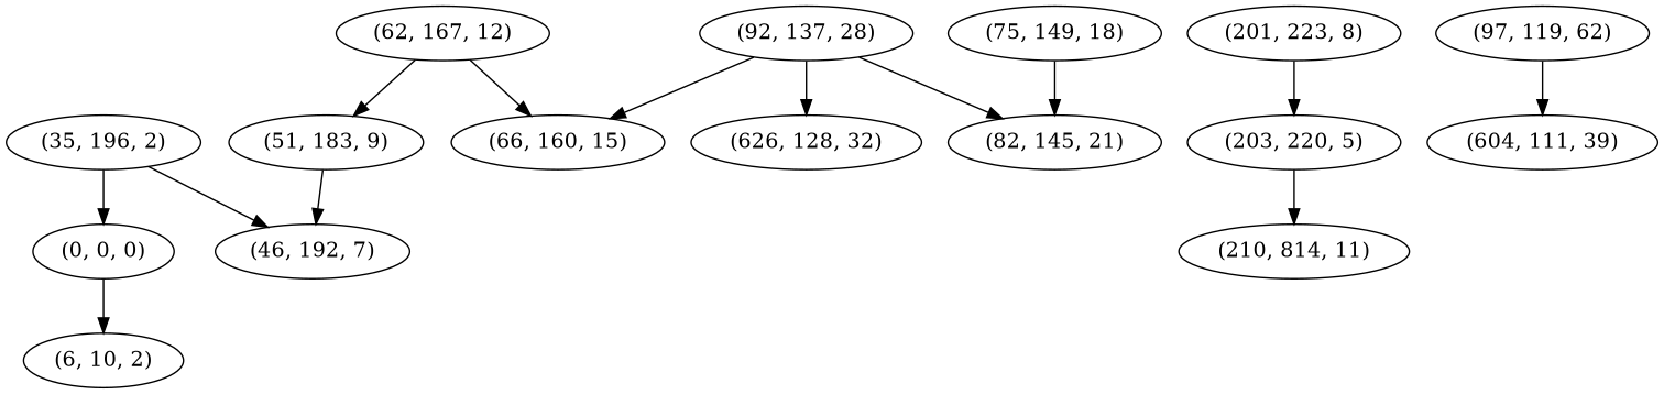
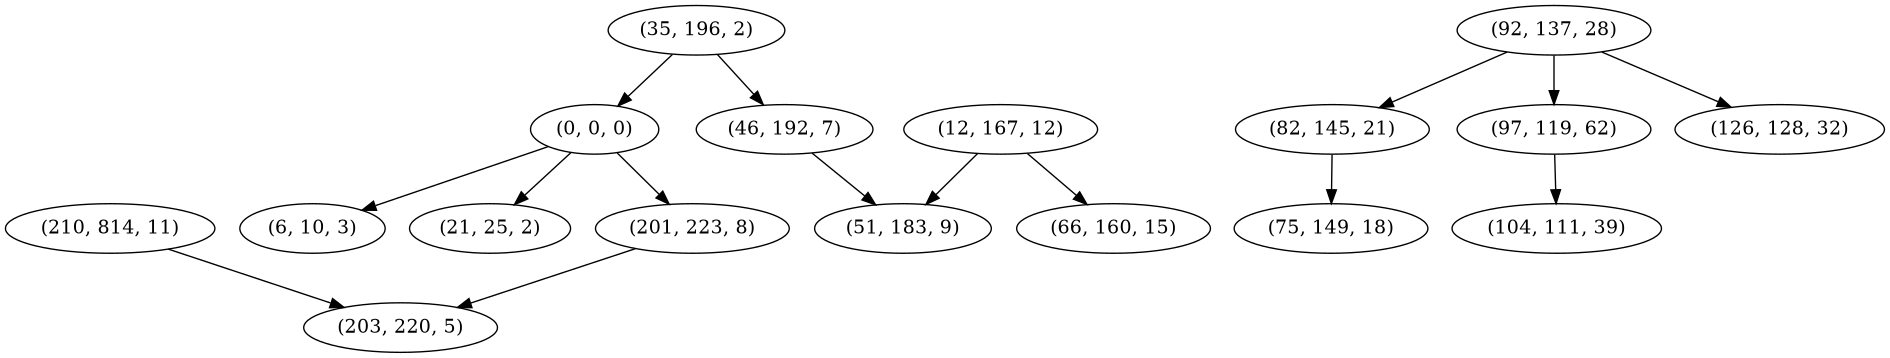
  digraph {
    "(0, 0, 0)"
-   "(6, 10, 3)" [label="(6, 10, 2)"]
+   "(6, 10, 3)"
+   "(21, 25, 2)"
    n4 [label="(201, 223, 8)"]
    "(35, 196, 2)"
    n6 [label="(46, 192, 7)"]
    "(203, 220, 5)"
    "(51, 183, 9)"
-   "(62, 167, 12)"
+   "(62, 167, 12)" [label="(12, 167, 12)"]
    "(66, 160, 15)"
    "(75, 149, 18)"
    "(82, 145, 21)"
    "(92, 137, 28)"
    n14 [label="(97, 119, 62)"]
-   "(126, 128, 32)" [label="(626, 128, 32)"]
-   "(104, 111, 39)" [label="(604, 111, 39)"]
+   "(126, 128, 32)"
+   "(104, 111, 39)"
    n17 [label="(210, 814, 11)"]
    "(0, 0, 0)" -> "(6, 10, 3)"
+   "(0, 0, 0)" -> "(21, 25, 2)"
+   "(0, 0, 0)" -> n4
    n4 -> "(203, 220, 5)"
    "(35, 196, 2)" -> "(0, 0, 0)"
    "(35, 196, 2)" -> n6
-   "(51, 183, 9)" -> n6
-   "(203, 220, 5)" -> n17
+   n6 -> "(51, 183, 9)"
+   n17 -> "(203, 220, 5)"
    "(62, 167, 12)" -> "(51, 183, 9)"
    "(62, 167, 12)" -> "(66, 160, 15)"
-   "(75, 149, 18)" -> "(82, 145, 21)"
+   "(82, 145, 21)" -> "(75, 149, 18)"
    "(92, 137, 28)" -> "(82, 145, 21)"
-   "(92, 137, 28)" -> "(66, 160, 15)"
+   "(92, 137, 28)" -> n14
    "(92, 137, 28)" -> "(126, 128, 32)"
    n14 -> "(104, 111, 39)"
  }
